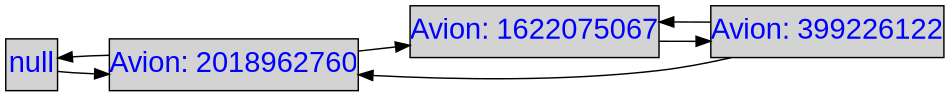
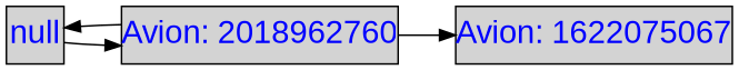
  digraph {
    fontname="Liberation Sans"
    rankdir=LR
    node [fontcolor=blue fontname="Liberation Sans" fontsize=20 margin=0 shape=box style=filled]
    edge [fontname="Liberation Sans"]
    n1 [label=null width=0.5]
    n2 [label="Avion: 2018962760" width=0.5]
    n3 [label="Avion: 1622075067" width=0.5]
-   n4 [label="Avion: 399226122" width=0.5]
    n1 -> n2
    n2 -> n1
    n2 -> n3
-   n3 -> n4
-   n4 -> n2
-   n4 -> n3
  }
